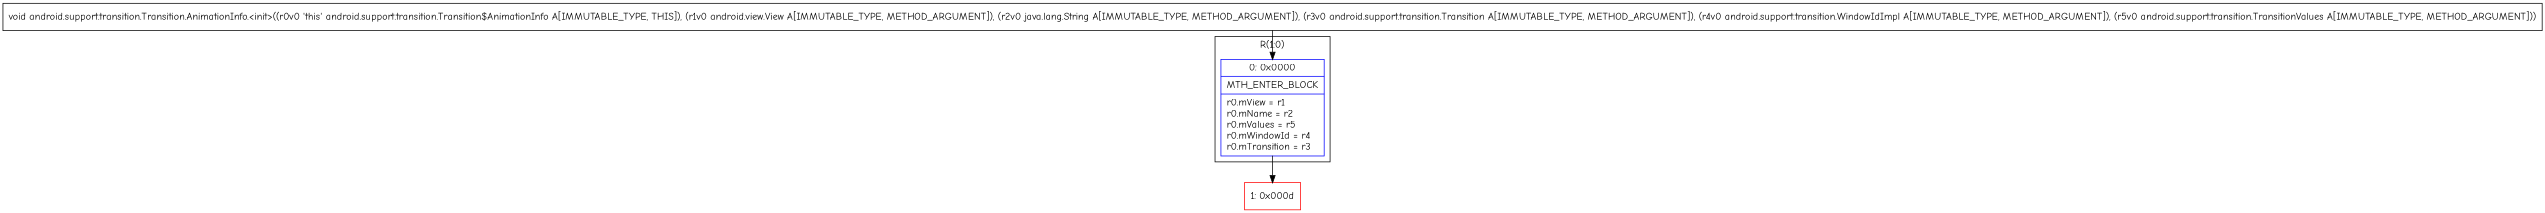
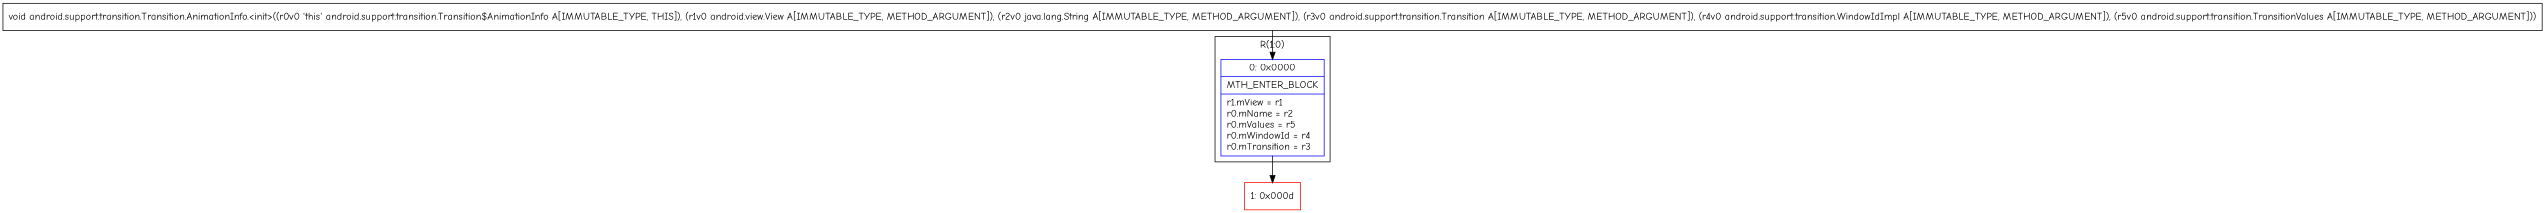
  digraph {
    fontname="Comic Neue"
    node [shape=record fontname="Comic Neue"]
    edge [fontname="Comic Neue"]
-   n1 [color=blue label="{0\:\ 0x0000|MTH_ENTER_BLOCK\l|r0.mView = r1\lr0.mName = r2\lr0.mValues = r5\lr0.mWindowId = r4\lr0.mTransition = r3\l}"]
+   n1 [color=blue label="{0\:\ 0x0000|MTH_ENTER_BLOCK\l|r1.mView = r1\lr0.mName = r2\lr0.mValues = r5\lr0.mWindowId = r4\lr0.mTransition = r3\l}"]
    n2 [color=red label="{1\:\ 0x000d}"]
    n3 [label="{void android.support.transition.Transition.AnimationInfo.\<init\>((r0v0 'this' android.support.transition.Transition$AnimationInfo A[IMMUTABLE_TYPE, THIS]), (r1v0 android.view.View A[IMMUTABLE_TYPE, METHOD_ARGUMENT]), (r2v0 java.lang.String A[IMMUTABLE_TYPE, METHOD_ARGUMENT]), (r3v0 android.support.transition.Transition A[IMMUTABLE_TYPE, METHOD_ARGUMENT]), (r4v0 android.support.transition.WindowIdImpl A[IMMUTABLE_TYPE, METHOD_ARGUMENT]), (r5v0 android.support.transition.TransitionValues A[IMMUTABLE_TYPE, METHOD_ARGUMENT])) }"]
    subgraph cluster_1 {
      label="R(1:0)"
      n1
    }
    n1 -> n2
    n3 -> n1
  }
